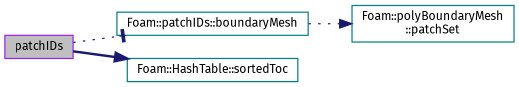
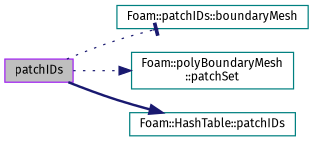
  digraph {
    fontname="Fira Sans"
    rankdir=LR
    node [color=teal fontname="Fira Sans" fontsize=10 shape=record]
    edge [arrowhead=normal color=midnightblue fontname="Fira Sans" fontsize=10 labelfontname=Helvetica labelfontsize=10 style=dotted]
    n1 [color=purple fillcolor=grey75 fontcolor=black height=0.2 label=patchIDs style=filled width=0.4]
    n2 [height=0.2 label="Foam::patchIDs::boundaryMesh" width=0.4]
    n3 [height=0.2 label="Foam::polyBoundaryMesh\l::patchSet" width=0.4]
-   n4 [height=0.2 label="Foam::HashTable::sortedToc" width=0.4]
+   n4 [height=0.2 label="Foam::HashTable::patchIDs" width=0.4]
    n1 -> n2 [arrowhead=tee]
-   n2 -> n3
+   n1 -> n3
    n1 -> n4 [style=bold]
  }
